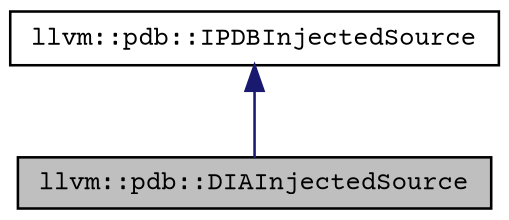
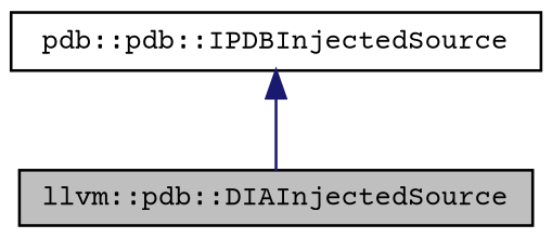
  digraph {
    fontname="Courier Prime"
    node [color=black fontname="Courier Prime" fontsize=10 shape=record]
    n1 [fillcolor=grey75 fontcolor=black height=0.2 label="llvm::pdb::DIAInjectedSource" style=filled width=0.4]
-   n2 [height=0.2 label="llvm::pdb::IPDBInjectedSource" width=0.4]
+   n2 [height=0.2 label="pdb::pdb::IPDBInjectedSource" width=0.4]
    n2 -> n1 [color=midnightblue dir=back fontname="Courier Prime" fontsize=10 labelfontname=Helvetica labelfontsize=10 style=solid]
  }
